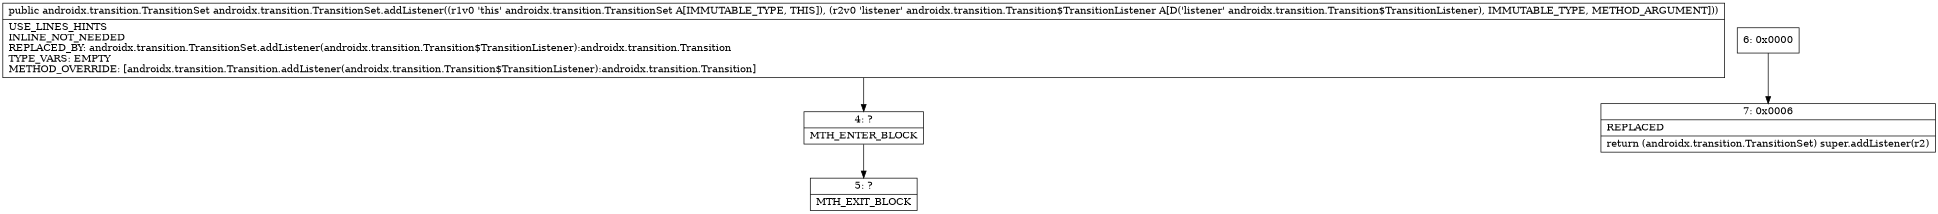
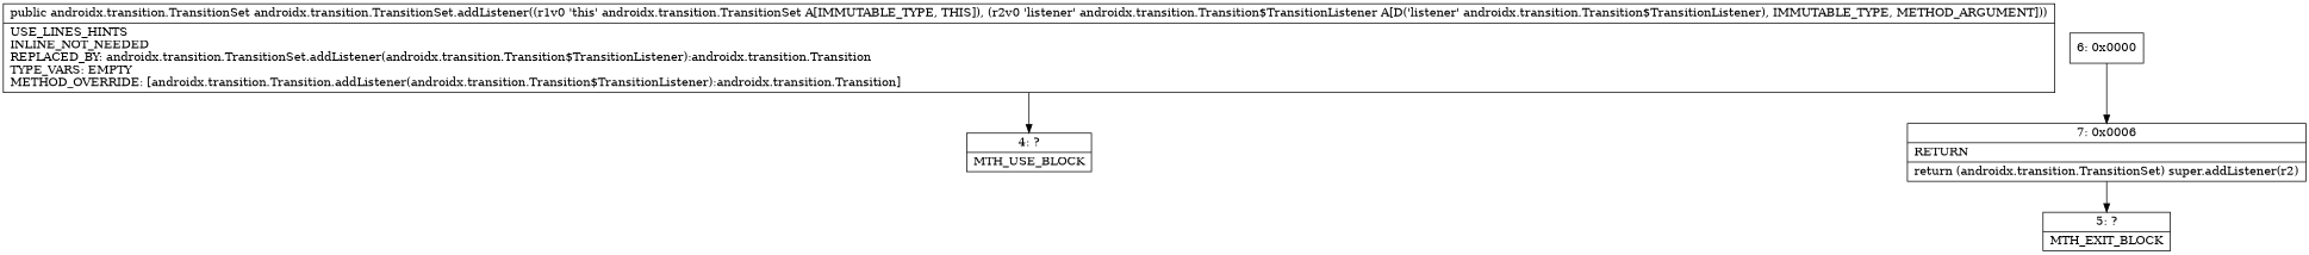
  digraph {
    node [shape=record]
-   n1 [label="{4\:\ ?|MTH_ENTER_BLOCK\l}"]
+   n1 [label="{4\:\ ?|MTH_USE_BLOCK\l}"]
    n2 [label="{6\:\ 0x0000}"]
-   n3 [label="{7\:\ 0x0006|REPLACED\l|return (androidx.transition.TransitionSet) super.addListener(r2)\l}"]
+   n3 [label="{7\:\ 0x0006|RETURN\l|return (androidx.transition.TransitionSet) super.addListener(r2)\l}"]
    n4 [label="{5\:\ ?|MTH_EXIT_BLOCK\l}"]
    n5 [label="{public androidx.transition.TransitionSet androidx.transition.TransitionSet.addListener((r1v0 'this' androidx.transition.TransitionSet A[IMMUTABLE_TYPE, THIS]), (r2v0 'listener' androidx.transition.Transition$TransitionListener A[D('listener' androidx.transition.Transition$TransitionListener), IMMUTABLE_TYPE, METHOD_ARGUMENT]))  | USE_LINES_HINTS\lINLINE_NOT_NEEDED\lREPLACED_BY: androidx.transition.TransitionSet.addListener(androidx.transition.Transition$TransitionListener):androidx.transition.Transition\lTYPE_VARS: EMPTY\lMETHOD_OVERRIDE: [androidx.transition.Transition.addListener(androidx.transition.Transition$TransitionListener):androidx.transition.Transition]\l}"]
    n2 -> n3
-   n1 -> n4
+   n3 -> n4
    n5 -> n1
  }
